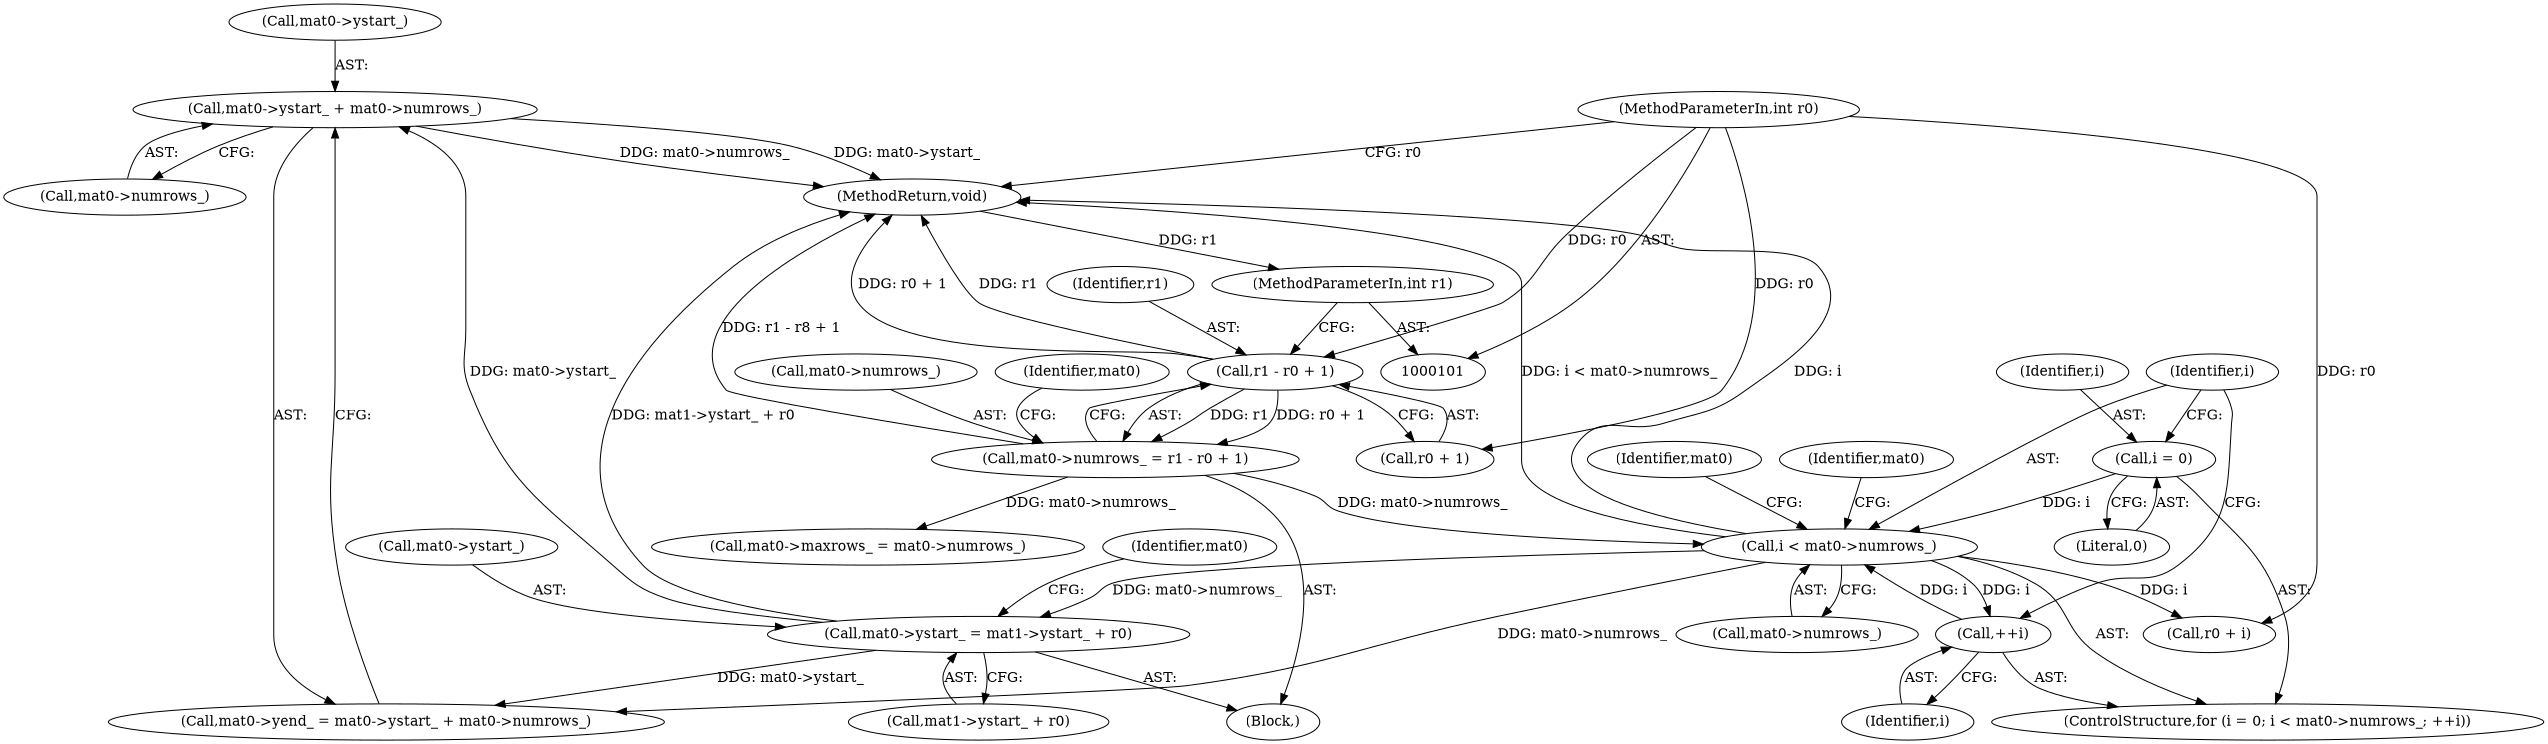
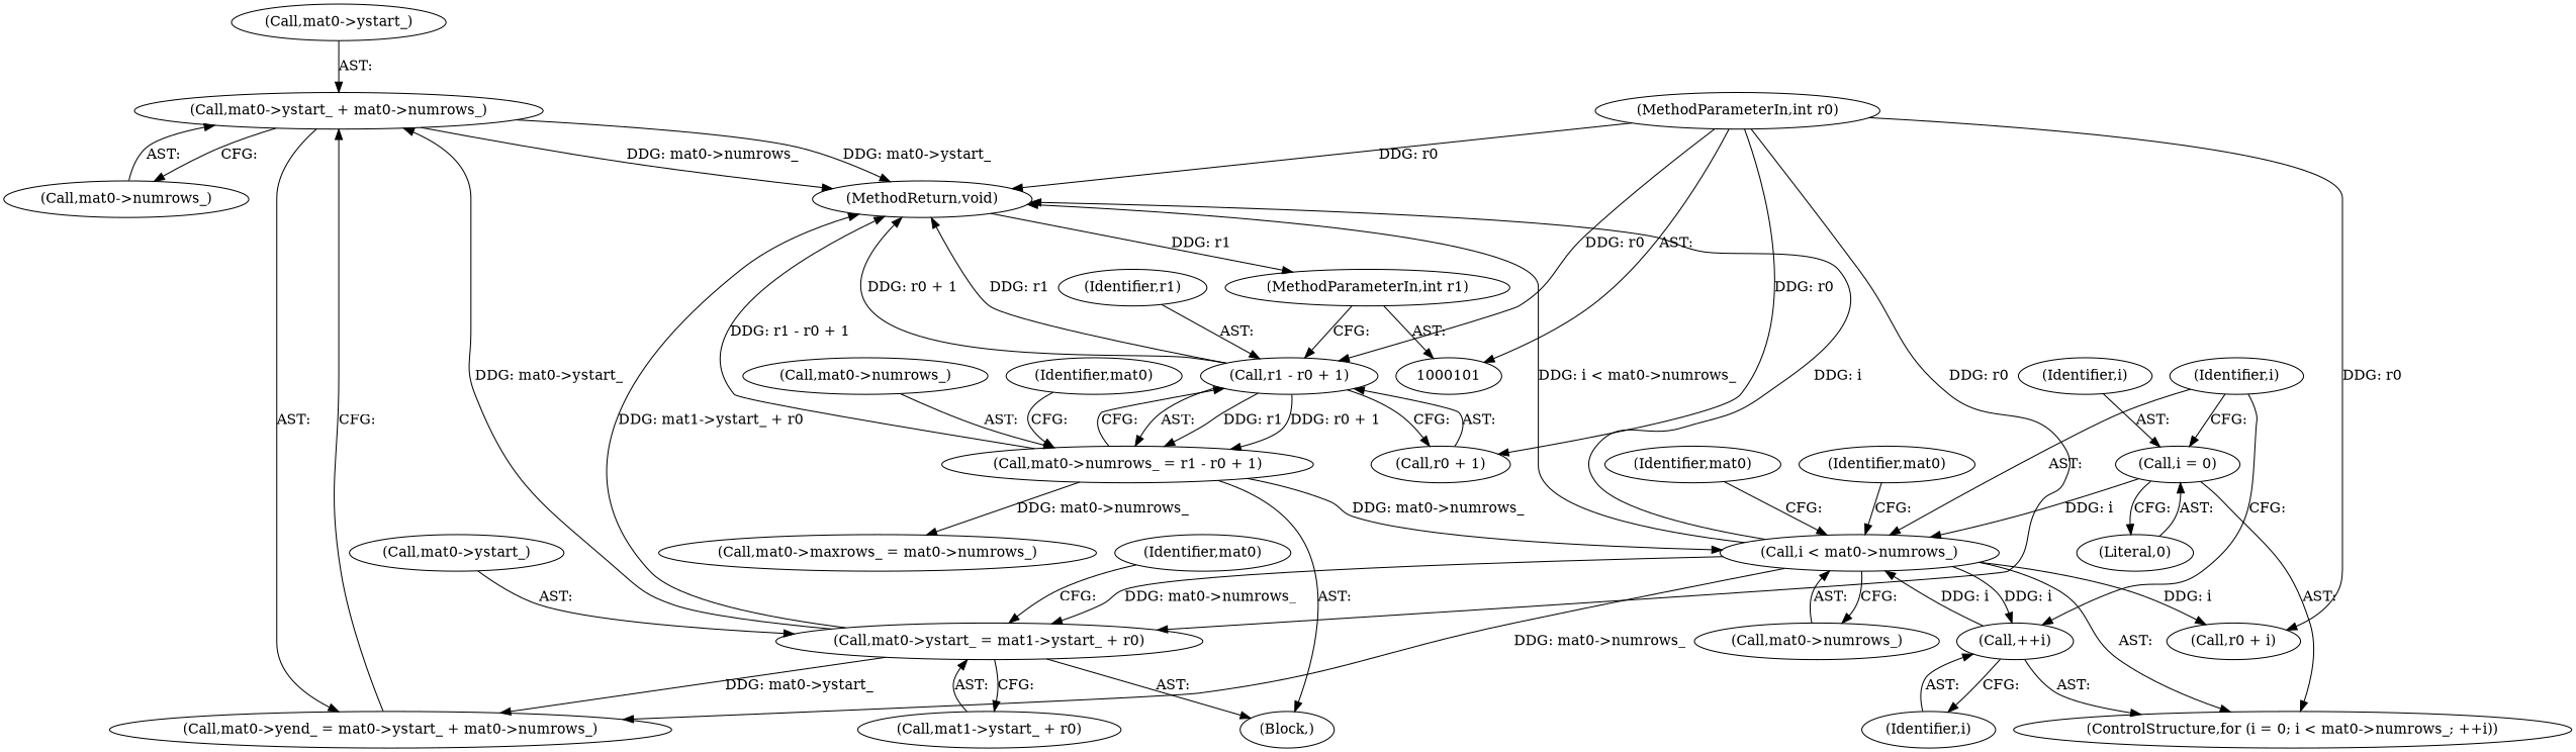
  digraph {
    n1 [label="(Call,mat0->ystart_ + mat0->numrows_)"]
    n2 [label="(Call,mat0->numrows_)"]
    n3 [label="(Call,mat0->yend_ = mat0->ystart_ + mat0->numrows_)"]
    n4 [label="(MethodReturn,void)"]
    n5 [label="(MethodParameterIn,int r1)"]
    n6 [label="(Call,mat0->ystart_ = mat1->ystart_ + r0)"]
    n7 [label="(Call,mat1->ystart_ + r0)"]
    n8 [label="(Block,)"]
    n9 [label="(MethodParameterIn,int r0)"]
    n10 [label="(Call,r1 - r0 + 1)"]
    n11 [label="(Call,r0 + 1)"]
    n12 [label="(Call,r0 + i)"]
    1000101
    n14 [label="(Call,mat0->numrows_ = r1 - r0 + 1)"]
    n15 [label="(Call,i < mat0->numrows_)"]
    n16 [label="(Call,++i)"]
    n17 [label="(ControlStructure,for (i = 0; i < mat0->numrows_; ++i))"]
    n18 [label="(Call,mat0->numrows_)"]
    n19 [label="(Identifier,i)"]
    n20 [label="(Call,i = 0)"]
    n21 [label="(Literal,0)"]
    n22 [label="(Call,mat0->maxrows_ = mat0->numrows_)"]
    n23 [label="(Call,mat0->numrows_)"]
    n24 [label="(Identifier,i)"]
    n25 [label="(Identifier,mat0)"]
    n26 [label="(Identifier,r1)"]
    n27 [label="(Call,mat0->ystart_)"]
    n28 [label="(Identifier,i)"]
    n29 [label="(Identifier,mat0)"]
    n30 [label="(Identifier,mat0)"]
    n31 [label="(Call,mat0->ystart_)"]
    n32 [label="(Identifier,mat0)"]
    n1 -> n2 [label="CFG: "]
    n1 -> n3 [label="AST: "]
    n1 -> n4 [label="DDG: mat0->numrows_"]
    n1 -> n4 [label="DDG: mat0->ystart_"]
    n2 -> n1 [label="AST: "]
    n3 -> n1 [label="CFG: "]
    n4 -> n5 [label="DDG: r1"]
    n5 -> n10 [label="CFG: "]
    n5 -> 1000101 [label="AST: "]
    n6 -> n1 [label="DDG: mat0->ystart_"]
    n6 -> n3 [label="DDG: mat0->ystart_"]
    n6 -> n4 [label="DDG: mat1->ystart_ + r0"]
    n6 -> n7 [label="CFG: "]
    n6 -> n8 [label="AST: "]
    n7 -> n6 [label="AST: "]
-   n9 -> n4 [label="CFG: r0"]
+   n9 -> n4 [label="DDG: r0"]
+   n9 -> n6 [label="DDG: r0"]
    n9 -> n10 [label="DDG: r0"]
    n9 -> n11 [label="DDG: r0"]
    n9 -> n12 [label="DDG: r0"]
    n9 -> 1000101 [label="AST: "]
    n10 -> n4 [label="DDG: r0 + 1"]
    n10 -> n4 [label="DDG: r1"]
    n10 -> n11 [label="CFG: "]
    n10 -> n14 [label="AST: "]
    n10 -> n14 [label="DDG: r1"]
    n10 -> n14 [label="DDG: r0 + 1"]
    n11 -> n10 [label="AST: "]
-   n14 -> n4 [label="DDG: r1 - r8 + 1"]
+   n14 -> n4 [label="DDG: r1 - r0 + 1"]
    n14 -> n8 [label="AST: "]
    n14 -> n10 [label="CFG: "]
    n14 -> n15 [label="DDG: mat0->numrows_"]
    n14 -> n22 [label="DDG: mat0->numrows_"]
    n15 -> n3 [label="DDG: mat0->numrows_"]
    n15 -> n4 [label="DDG: i"]
    n15 -> n4 [label="DDG: i < mat0->numrows_"]
    n15 -> n6 [label="DDG: mat0->numrows_"]
    n15 -> n12 [label="DDG: i"]
    n15 -> n16 [label="DDG: i"]
    n15 -> n17 [label="AST: "]
    n15 -> n18 [label="CFG: "]
    n16 -> n15 [label="DDG: i"]
    n16 -> n17 [label="AST: "]
    n16 -> n19 [label="CFG: "]
    n18 -> n15 [label="AST: "]
    n19 -> n16 [label="AST: "]
    n20 -> n15 [label="DDG: i"]
    n20 -> n17 [label="AST: "]
    n20 -> n21 [label="CFG: "]
    n21 -> n20 [label="AST: "]
    n23 -> n14 [label="AST: "]
    n24 -> n15 [label="AST: "]
    n24 -> n16 [label="CFG: "]
    n24 -> n20 [label="CFG: "]
    n25 -> n6 [label="CFG: "]
    n26 -> n10 [label="AST: "]
    n27 -> n6 [label="AST: "]
    n28 -> n20 [label="AST: "]
    n29 -> n14 [label="CFG: "]
    n30 -> n15 [label="CFG: "]
    n31 -> n1 [label="AST: "]
    n32 -> n15 [label="CFG: "]
  }
